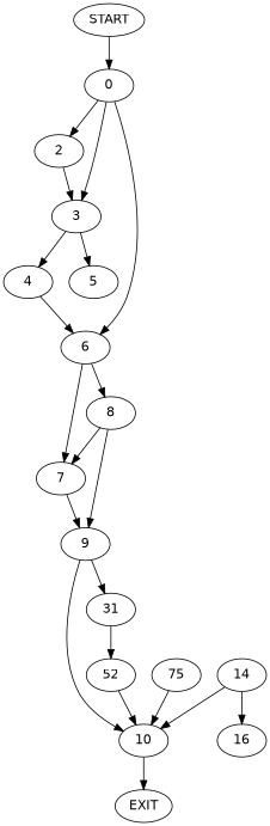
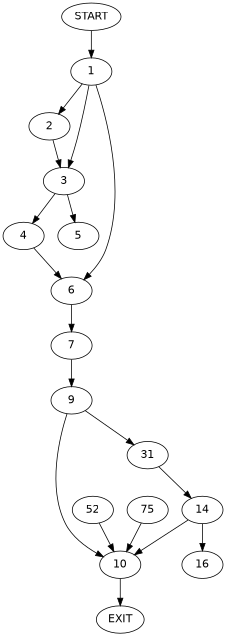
  digraph {
    fontname="DejaVu Sans"
    node [fontname="DejaVu Sans"]
    edge [fontname="DejaVu Sans"]
    n1 [label=START]
-   1 [label=0]
+   1
    2
    3
    6
    n6 [label=EXIT]
    4
    5
    7
-   8
    9
    10
    n13 [label=31]
    n14 [label=52]
    14
    16
    n17 [label=75]
    n1 -> 1
    1 -> 2
    1 -> 3
    1 -> 6
    2 -> 3
    3 -> 4
    3 -> 5
    6 -> 7
-   6 -> 8
    4 -> 6
    7 -> 9
-   8 -> 7
-   8 -> 9
    9 -> 10
    9 -> n13
    10 -> n6
-   n13 -> n14
+   n13 -> 14
    n14 -> 10
    14 -> 10
    14 -> 16
    n17 -> 10
  }
